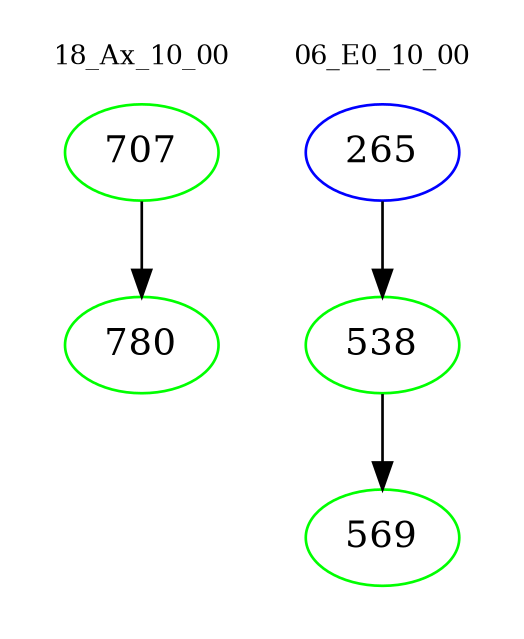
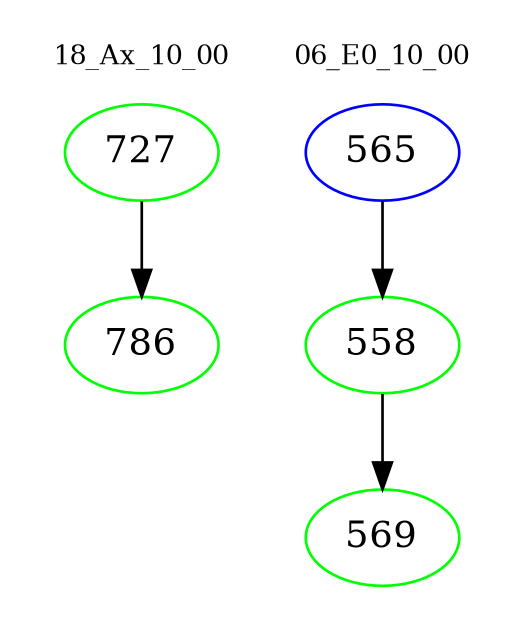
  digraph {
    node [color=green]
    edge [color=black]
-   n1 [label=707]
-   n2 [label=780]
-   n3 [color=blue label=265]
-   n4 [label=538]
+   n1 [label=727]
+   n2 [label=786]
+   n3 [color=blue label=565]
+   n4 [label=558]
    n5 [label=569]
    subgraph cluster_1 {
      color=white
      fontsize=10
      label="18_Ax_10_00"
      n1
      n2
    }
    subgraph cluster_2 {
      color=white
      fontsize=10
      label="06_E0_10_00"
      n3
      n4
      n5
    }
    n1 -> n2
    n3 -> n4
    n4 -> n5
  }
